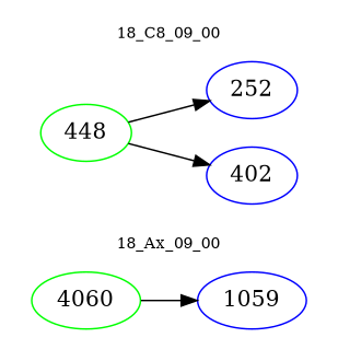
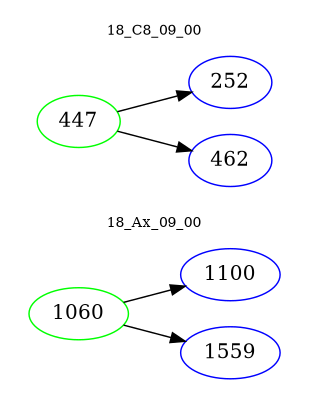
  digraph {
    rankdir=LR
    node [color=blue]
    edge [color=black]
-   n1 [color=green label=4060]
-   n2 [label=1059]
-   n4 [color=green label=448]
-   n5 [label=402]
+   n1 [color=green label=1060]
+   n2 [label=1559]
+   n3 [label=1100]
+   n4 [color=green label=447]
+   n5 [label=462]
    n6 [label=252]
    subgraph cluster_1 {
      color=white
      fontsize=10
      label="18_Ax_09_00"
      n1
      n2
+     n3
    }
    subgraph cluster_2 {
      color=white
      fontsize=10
      label="18_C8_09_00"
      n4
      n5
      n6
    }
    n1 -> n2
+   n1 -> n3
    n4 -> n5
    n4 -> n6
  }
